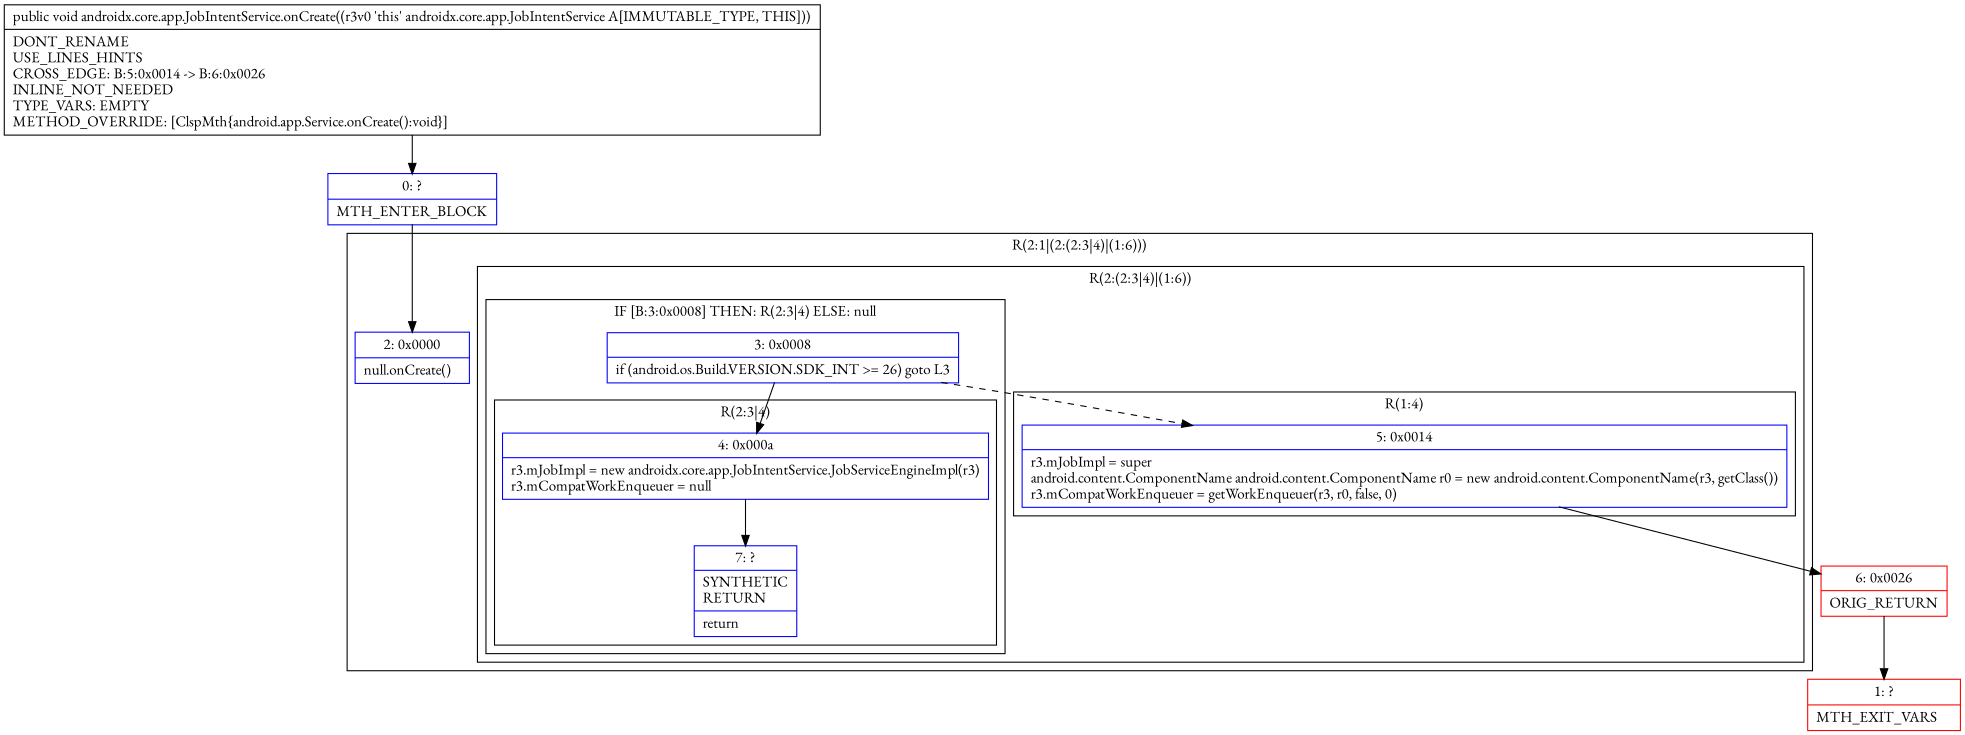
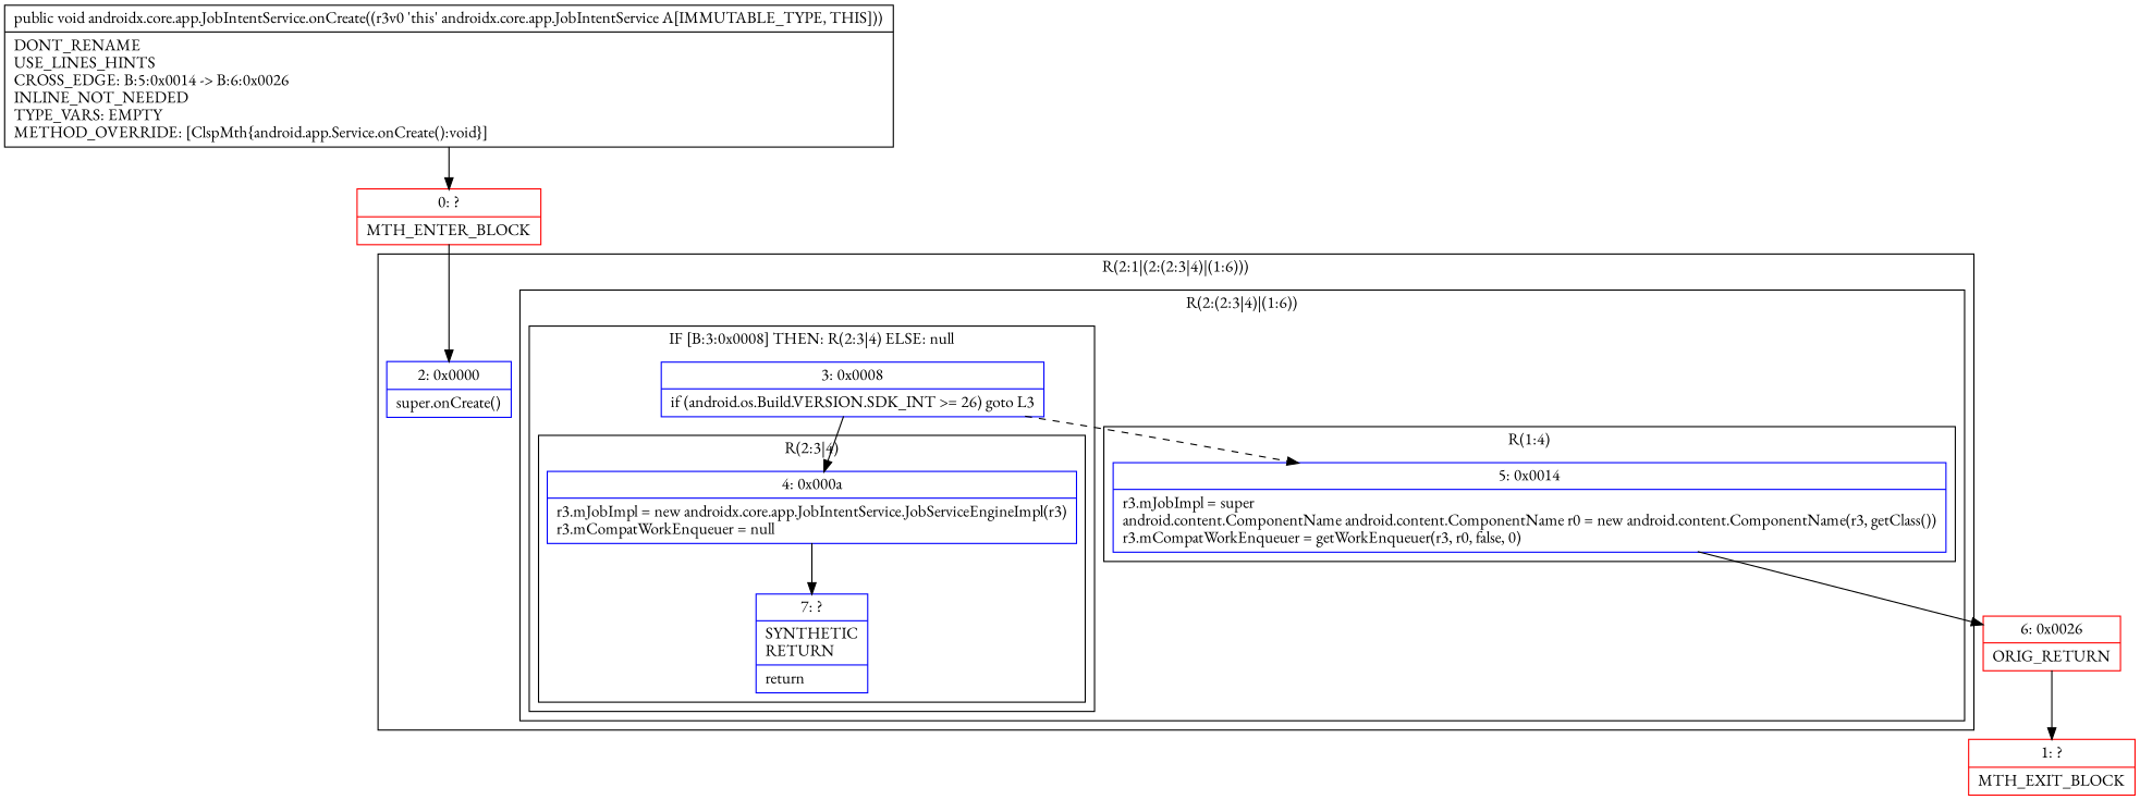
  digraph {
    fontname="EB Garamond"
    node [color=blue fontname="EB Garamond" shape=record]
    edge [fontname="EB Garamond"]
    n1 [label="{4\:\ 0x000a|r3.mJobImpl = new androidx.core.app.JobIntentService.JobServiceEngineImpl(r3)\lr3.mCompatWorkEnqueuer = null\l}"]
    n2 [label="{7\:\ ?|SYNTHETIC\lRETURN\l|return\l}"]
    n3 [label="{3\:\ 0x0008|if (android.os.Build.VERSION.SDK_INT \>= 26) goto L3\l}"]
    n4 [label="{5\:\ 0x0014|r3.mJobImpl = super\landroid.content.ComponentName android.content.ComponentName r0 = new android.content.ComponentName(r3, getClass())\lr3.mCompatWorkEnqueuer = getWorkEnqueuer(r3, r0, false, 0)\l}"]
-   n5 [label="{2\:\ 0x0000|null.onCreate()\l}"]
+   n5 [label="{2\:\ 0x0000|super.onCreate()\l}"]
    n6 [color=red label="{6\:\ 0x0026|ORIG_RETURN\l}"]
-   n7 [color=red label="{1\:\ ?|MTH_EXIT_VARS\l}"]
-   n8 [label="{0\:\ ?|MTH_ENTER_BLOCK\l}"]
+   n7 [color=red label="{1\:\ ?|MTH_EXIT_BLOCK\l}"]
+   n8 [color=red label="{0\:\ ?|MTH_ENTER_BLOCK\l}"]
    n9 [label="{public void androidx.core.app.JobIntentService.onCreate((r3v0 'this' androidx.core.app.JobIntentService A[IMMUTABLE_TYPE, THIS]))  | DONT_RENAME\lUSE_LINES_HINTS\lCROSS_EDGE: B:5:0x0014 \-\> B:6:0x0026\lINLINE_NOT_NEEDED\lTYPE_VARS: EMPTY\lMETHOD_OVERRIDE: [ClspMth\{android.app.Service.onCreate():void\}]\l}" color=""]
    subgraph cluster_1 {
      label="R(2:1|(2:(2:3|4)|(1:6)))"
      n5
      subgraph cluster_2 {
        label="R(2:(2:3|4)|(1:6))"
        subgraph cluster_3 {
          label="IF [B:3:0x0008] THEN: R(2:3|4) ELSE: null"
          n3
          subgraph cluster_4 {
            label="R(2:3|4)"
            n1
            n2
          }
        }
        subgraph cluster_5 {
          label="R(1:4)"
          n4
        }
      }
    }
    n1 -> n2
    n3 -> n1
    n3 -> n4 [style=dashed]
    n4 -> n6
    n6 -> n7
    n8 -> n5
    n9 -> n8
  }
